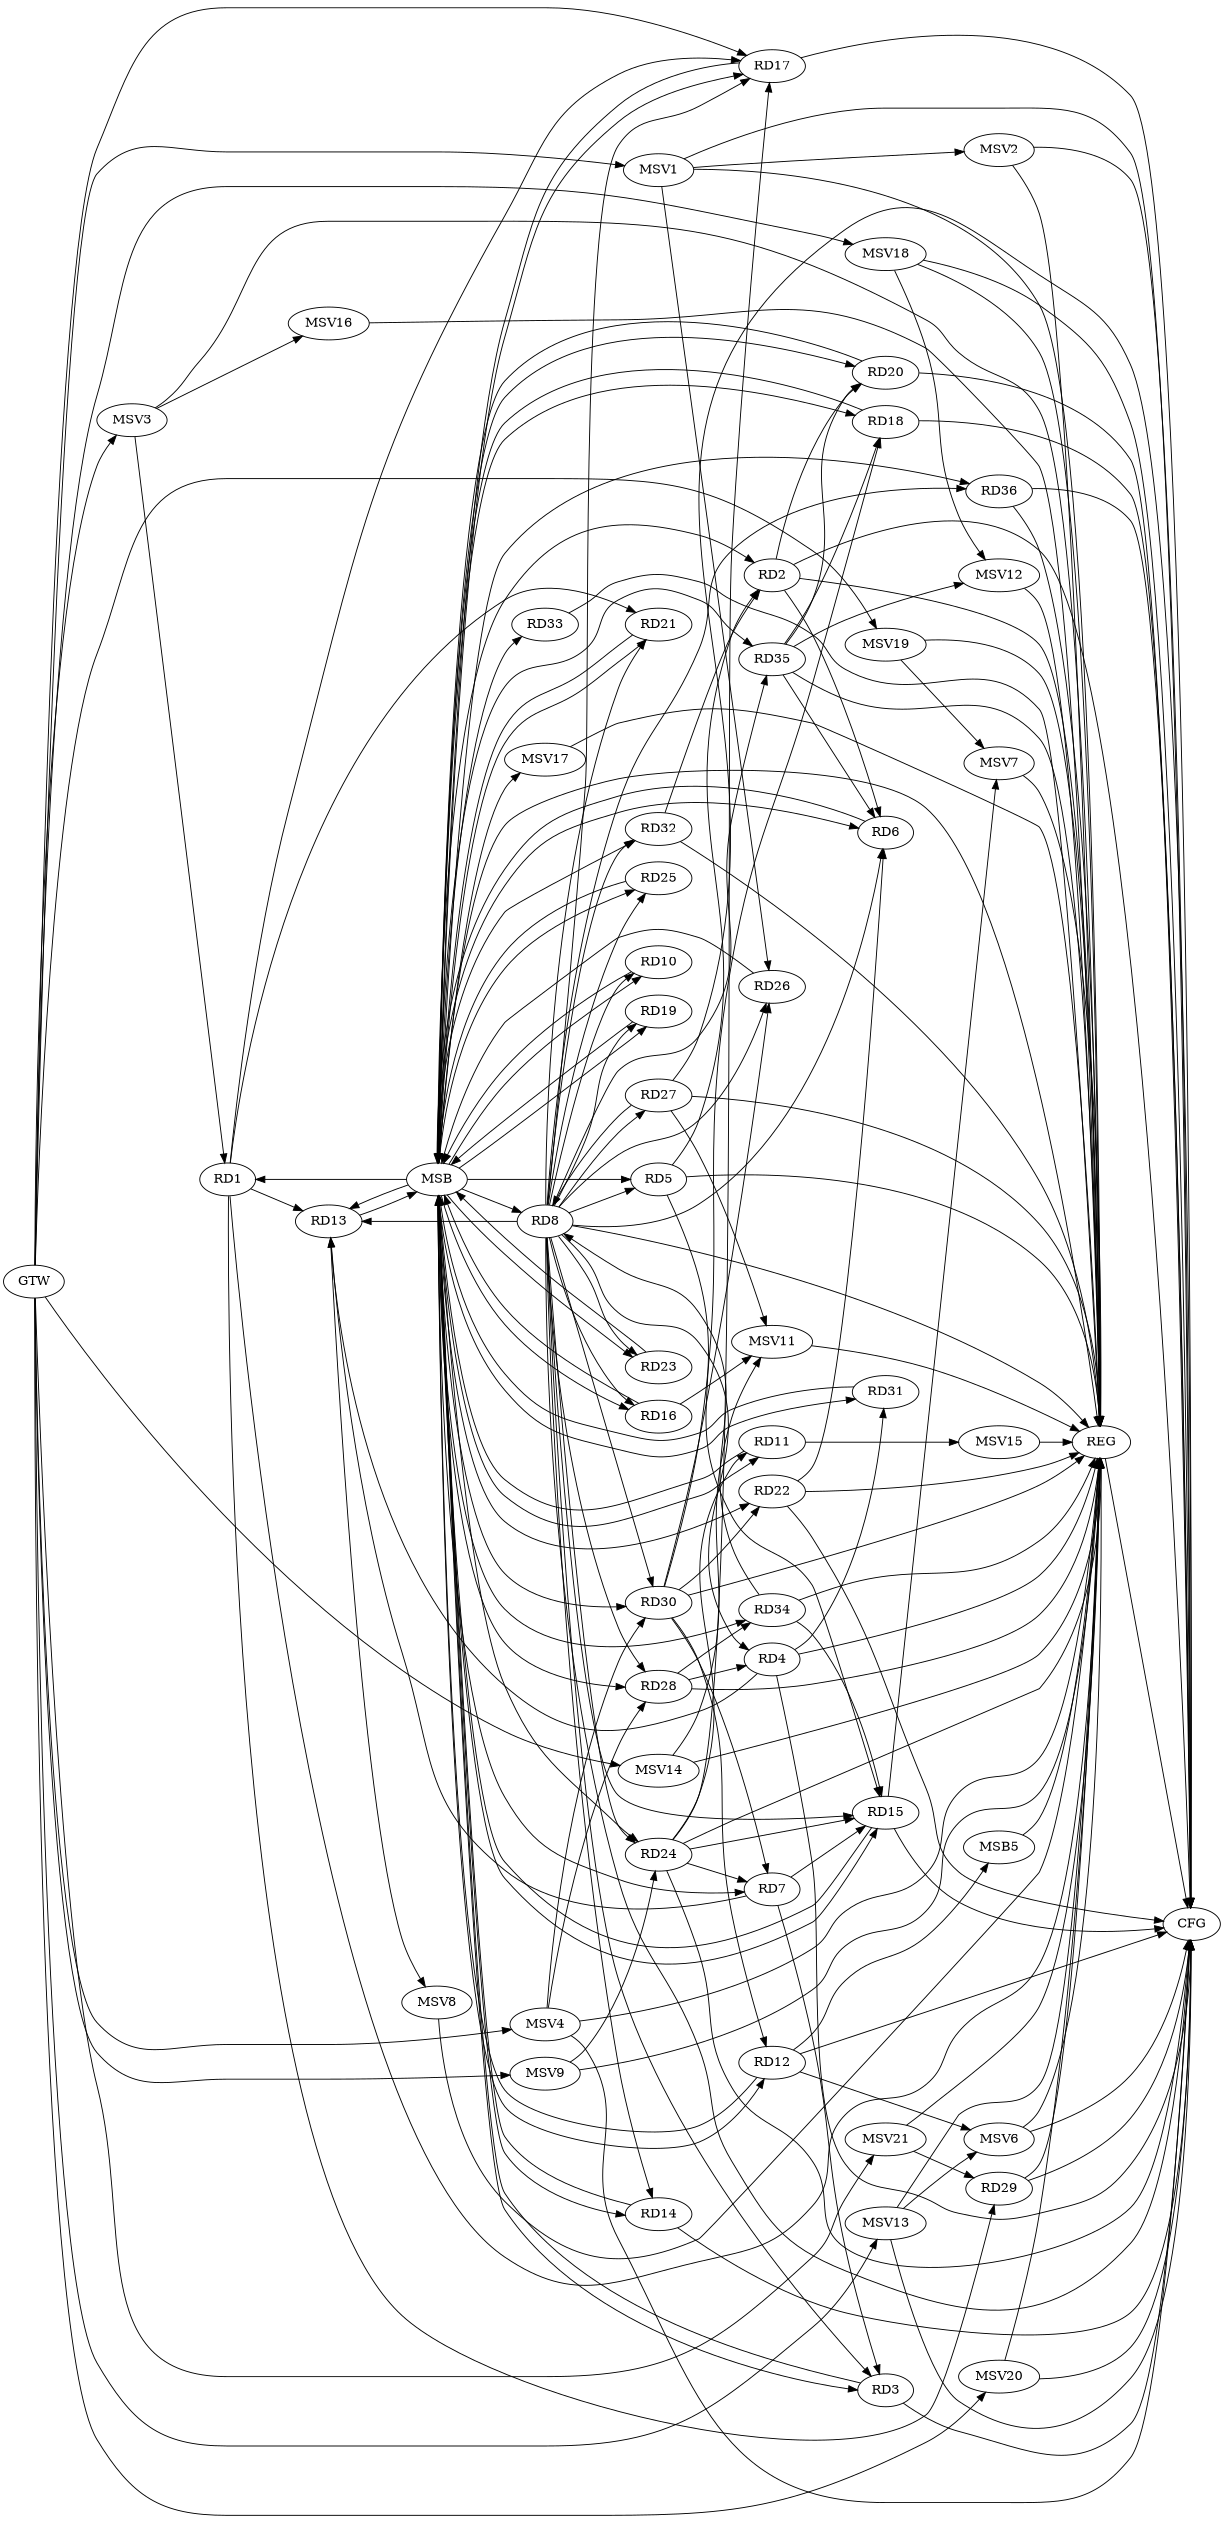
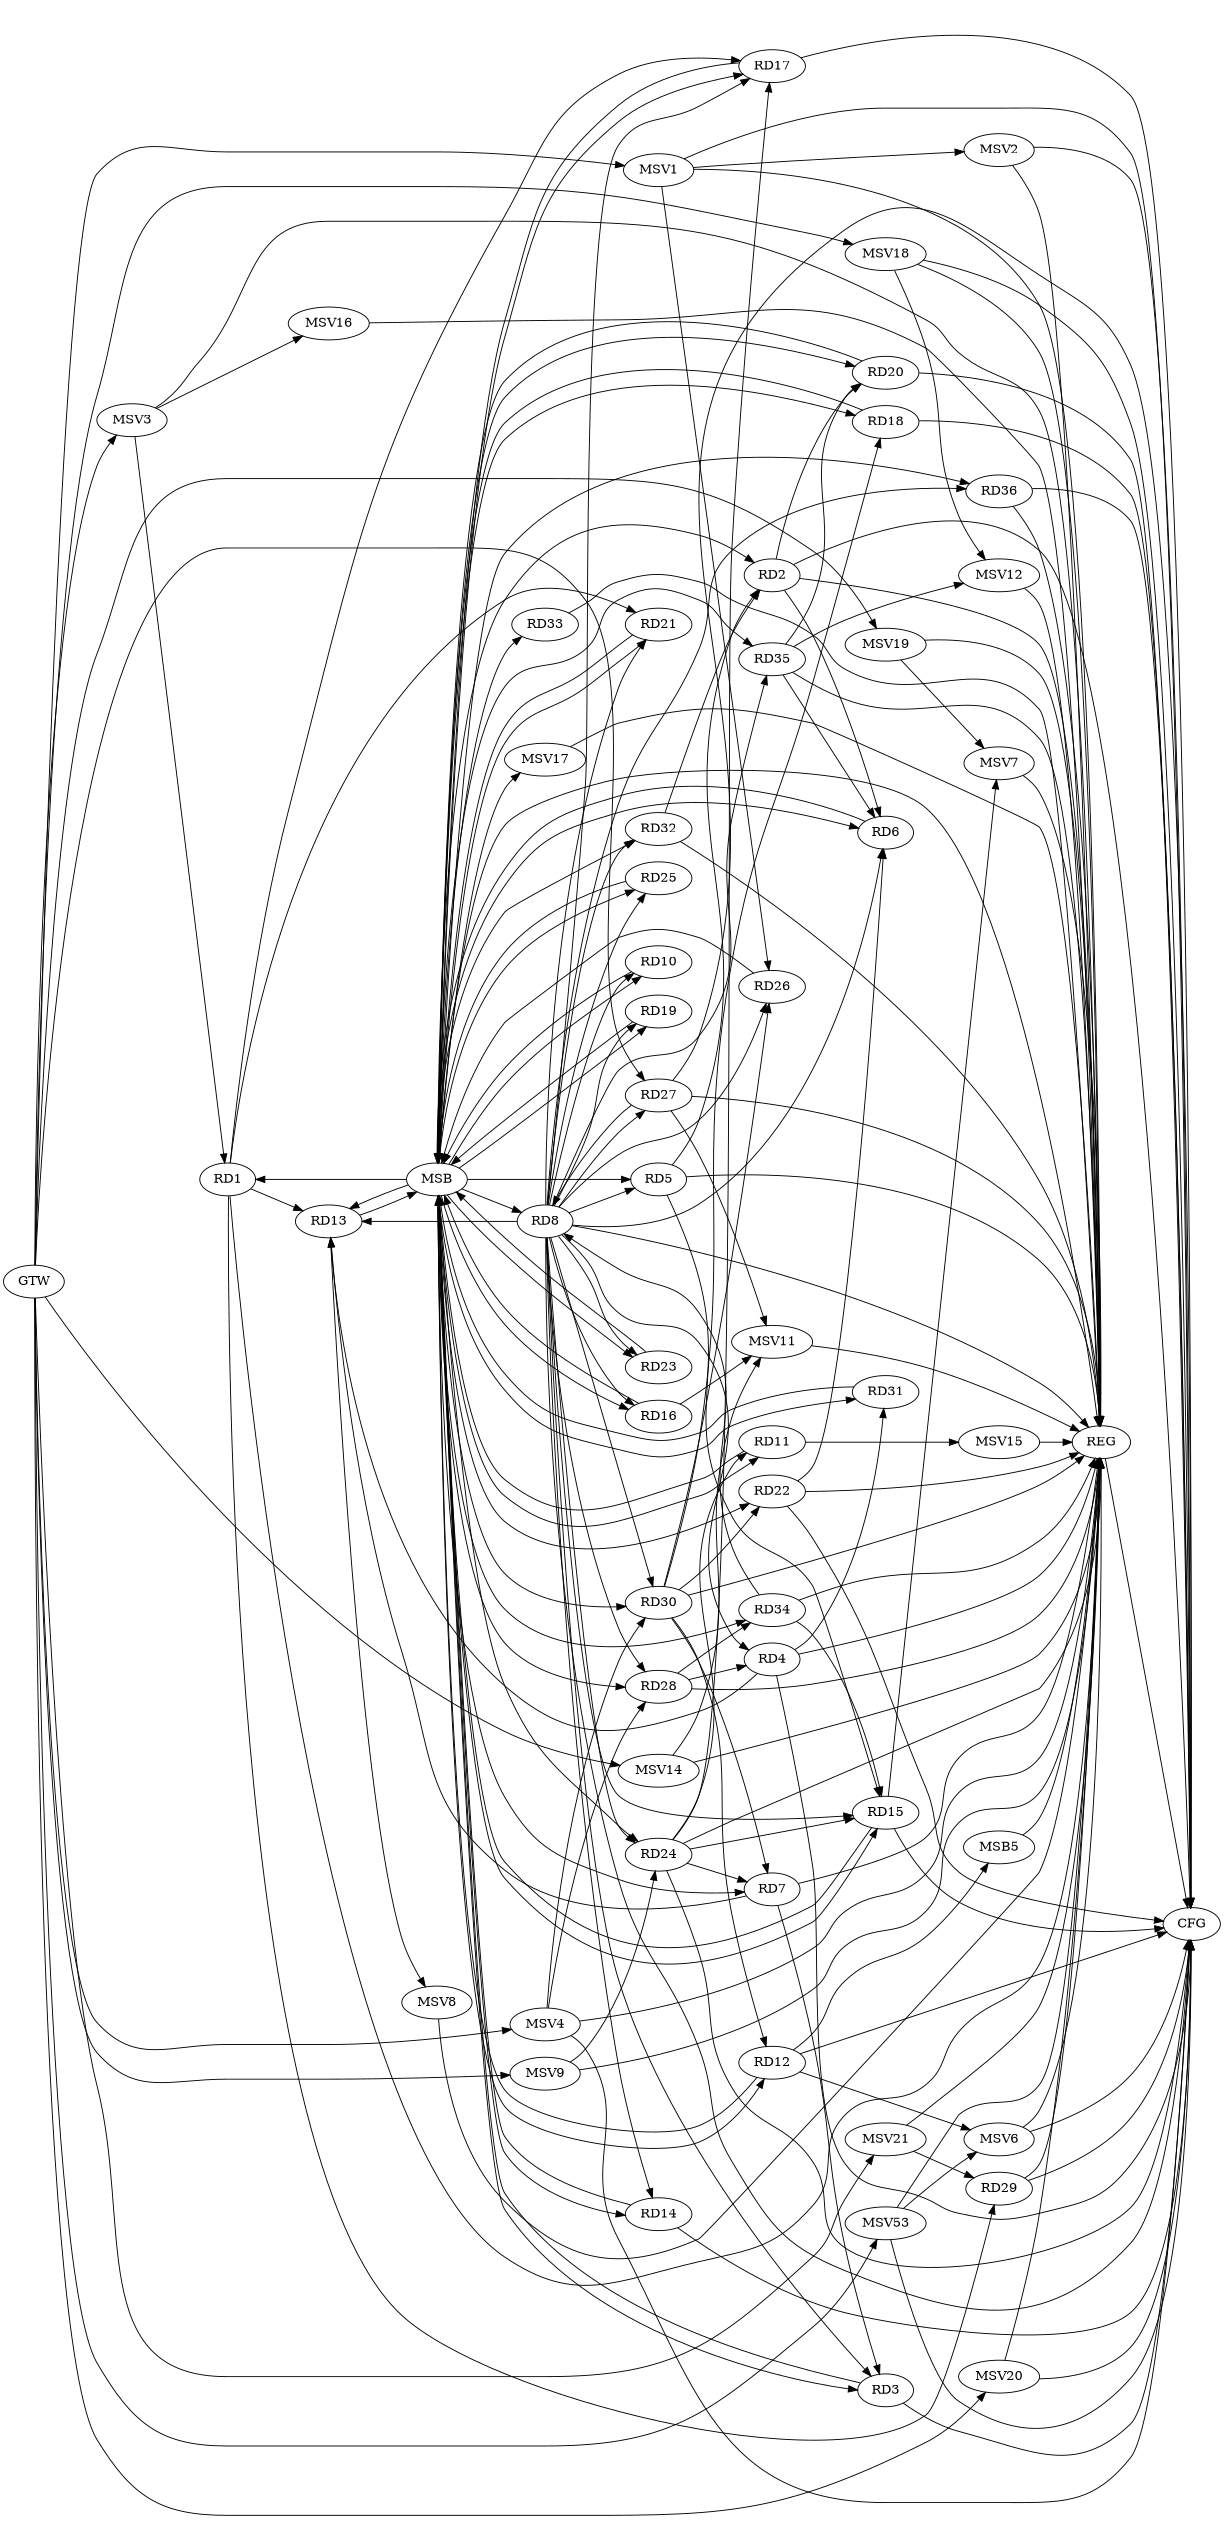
  strict digraph {
    rankdir=LR
    n1 [label=RD1]
    n2 [label=RD13]
    n3 [label=RD17]
    n4 [label=RD21]
    n5 [label=RD29]
    n6 [label=REG]
    n7 [label=MSB]
    n8 [label=MSV8]
    n9 [label=CFG]
    n10 [label=RD2]
    n11 [label=RD6]
    n12 [label=RD20]
    n13 [label=RD3]
    n14 [label=RD31]
    n15 [label=RD5]
    n16 [label=RD15]
    n17 [label=RD7]
    n18 [label=RD8]
    n19 [label=RD10]
    n20 [label=RD14]
    n21 [label=RD16]
    n22 [label=RD19]
    n23 [label=RD23]
    n24 [label=RD24]
    n25 [label=RD25]
    n26 [label=RD28]
    n27 [label=RD30]
    n28 [label=RD32]
    n29 [label=RD35]
    n30 [label=RD36]
    n31 [label=RD11]
    n32 [label=RD12]
    n33 [label=RD18]
    n34 [label=RD22]
    n35 [label=RD34]
    n36 [label=RD33]
    n37 [label=MSV17]
    n38 [label=RD4]
    n39 [label=MSV7]
    n40 [label=RD26]
    n41 [label=RD27]
    n42 [label=MSV11]
    n43 [label=MSV12]
    n44 [label=MSV15]
    n45 [label=MSB5]
    n46 [label=MSV6]
    n47 [label=GTW]
    n48 [label=MSV1]
    n49 [label=MSV3]
    n50 [label=MSV4]
    n51 [label=MSV9]
-   n52 [label=MSV13]
+   n52 [label=MSV53]
    n53 [label=MSV14]
    n54 [label=MSV18]
    n55 [label=MSV19]
    n56 [label=MSV20]
    n57 [label=MSV21]
    n58 [label=MSV2]
    n59 [label=MSV16]
    n1 -> n2
    n1 -> n3
    n1 -> n4
    n1 -> n5
    n1 -> n6
    n2 -> n7
    n2 -> n8
    n3 -> n7
    n3 -> n9
    n4 -> n7
    n5 -> n6
    n5 -> n9
    n6 -> n9
    n7 -> n1
    n7 -> n2
    n7 -> n3
    n7 -> n4
    n7 -> n6
    n7 -> n10
    n7 -> n11
    n7 -> n12
    n7 -> n13
    n7 -> n14
    n7 -> n15
    n7 -> n16
    n7 -> n17
    n7 -> n18
    n7 -> n19
    n7 -> n20
    n7 -> n21
    n7 -> n22
    n7 -> n23
    n7 -> n24
    n7 -> n25
    n7 -> n26
    n7 -> n27
    n7 -> n28
    n7 -> n29
    n7 -> n30
    n7 -> n31
    n7 -> n32
    n7 -> n33
    n7 -> n34
    n7 -> n35
    n7 -> n36
    n7 -> n37
    n8 -> n6
    n10 -> n6
    n10 -> n9
    n10 -> n11
    n10 -> n12
    n11 -> n7
    n12 -> n7
    n12 -> n9
    n13 -> n7
    n13 -> n9
    n14 -> n7
    n15 -> n6
    n15 -> n10
    n15 -> n16
    n16 -> n7
    n16 -> n9
    n16 -> n39
    n17 -> n2
-   n17 -> n16
+   n17 -> n6
    n17 -> n13
    n18 -> n2
    n18 -> n3
    n18 -> n4
    n18 -> n6
    n18 -> n9
    n18 -> n11
    n18 -> n13
    n18 -> n15
    n18 -> n16
    n18 -> n19
    n18 -> n20
    n18 -> n21
    n18 -> n22
    n18 -> n23
    n18 -> n24
    n18 -> n25
    n18 -> n26
    n18 -> n27
    n18 -> n28
    n18 -> n29
    n18 -> n30
    n18 -> n38
    n18 -> n40
    n18 -> n41
    n19 -> n7
    n20 -> n7
    n20 -> n9
    n21 -> n7
    n21 -> n42
    n22 -> n7
    n23 -> n7
    n24 -> n3
    n24 -> n6
    n24 -> n9
    n24 -> n16
    n24 -> n17
    n24 -> n31
    n25 -> n7
    n26 -> n6
    n26 -> n35
    n26 -> n38
    n27 -> n6
    n27 -> n17
    n27 -> n32
    n27 -> n33
    n27 -> n34
    n27 -> n40
    n28 -> n6
    n28 -> n10
    n29 -> n6
    n29 -> n11
    n29 -> n12
-   n29 -> n33
    n29 -> n43
    n30 -> n6
    n30 -> n9
    n31 -> n7
    n31 -> n44
    n32 -> n7
    n32 -> n9
    n32 -> n45
    n32 -> n46
    n33 -> n7
    n33 -> n9
    n34 -> n6
    n34 -> n9
    n34 -> n11
    n35 -> n6
    n35 -> n16
    n35 -> n18
    n36 -> n6
    n37 -> n6
    n38 -> n2
    n38 -> n6
    n38 -> n9
    n38 -> n14
    n39 -> n6
    n40 -> n7
    n41 -> n6
    n41 -> n9
    n41 -> n18
    n41 -> n42
    n42 -> n6
    n43 -> n6
    n44 -> n6
    n45 -> n6
    n46 -> n6
    n46 -> n9
-   n47 -> n3
+   n47 -> n41
    n47 -> n48
    n47 -> n49
    n47 -> n50
    n47 -> n51
    n47 -> n52
    n47 -> n53
    n47 -> n54
    n47 -> n55
    n47 -> n56
    n47 -> n57
    n48 -> n6
    n48 -> n9
    n48 -> n40
    n48 -> n58
    n49 -> n1
    n49 -> n6
    n49 -> n59
    n50 -> n6
    n50 -> n9
    n50 -> n26
    n50 -> n27
    n51 -> n6
    n51 -> n24
    n52 -> n6
    n52 -> n9
    n52 -> n46
    n53 -> n6
    n53 -> n42
    n54 -> n6
    n54 -> n9
    n54 -> n43
    n55 -> n6
    n55 -> n39
    n56 -> n6
    n56 -> n9
    n57 -> n5
    n57 -> n6
    n58 -> n6
    n58 -> n9
    n59 -> n6
  }
